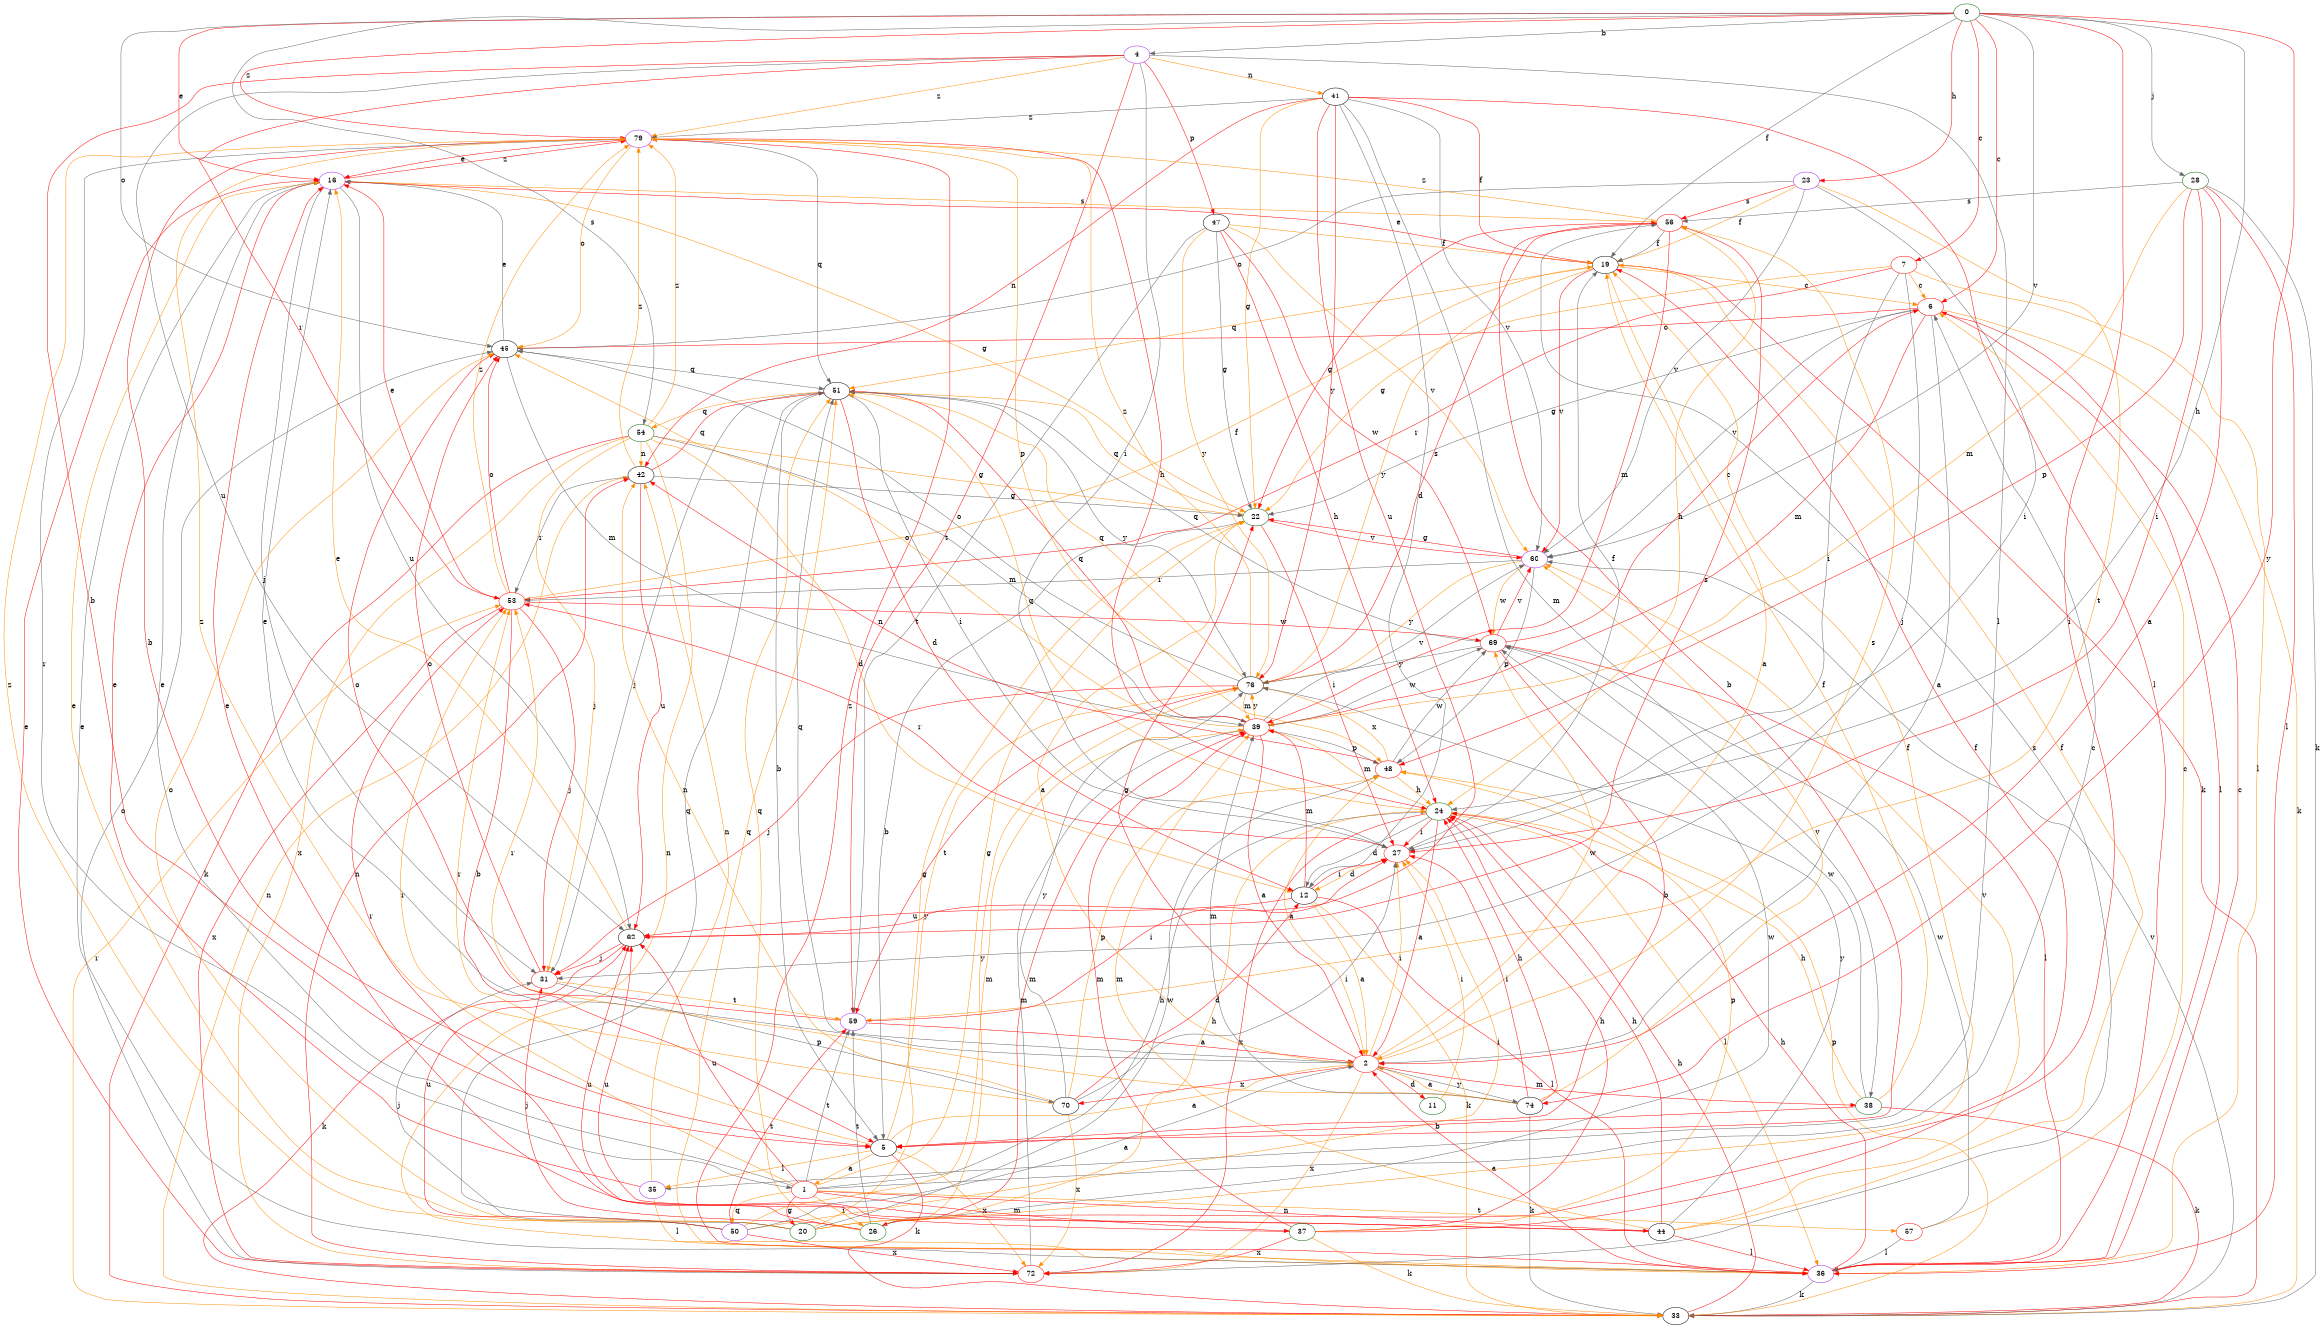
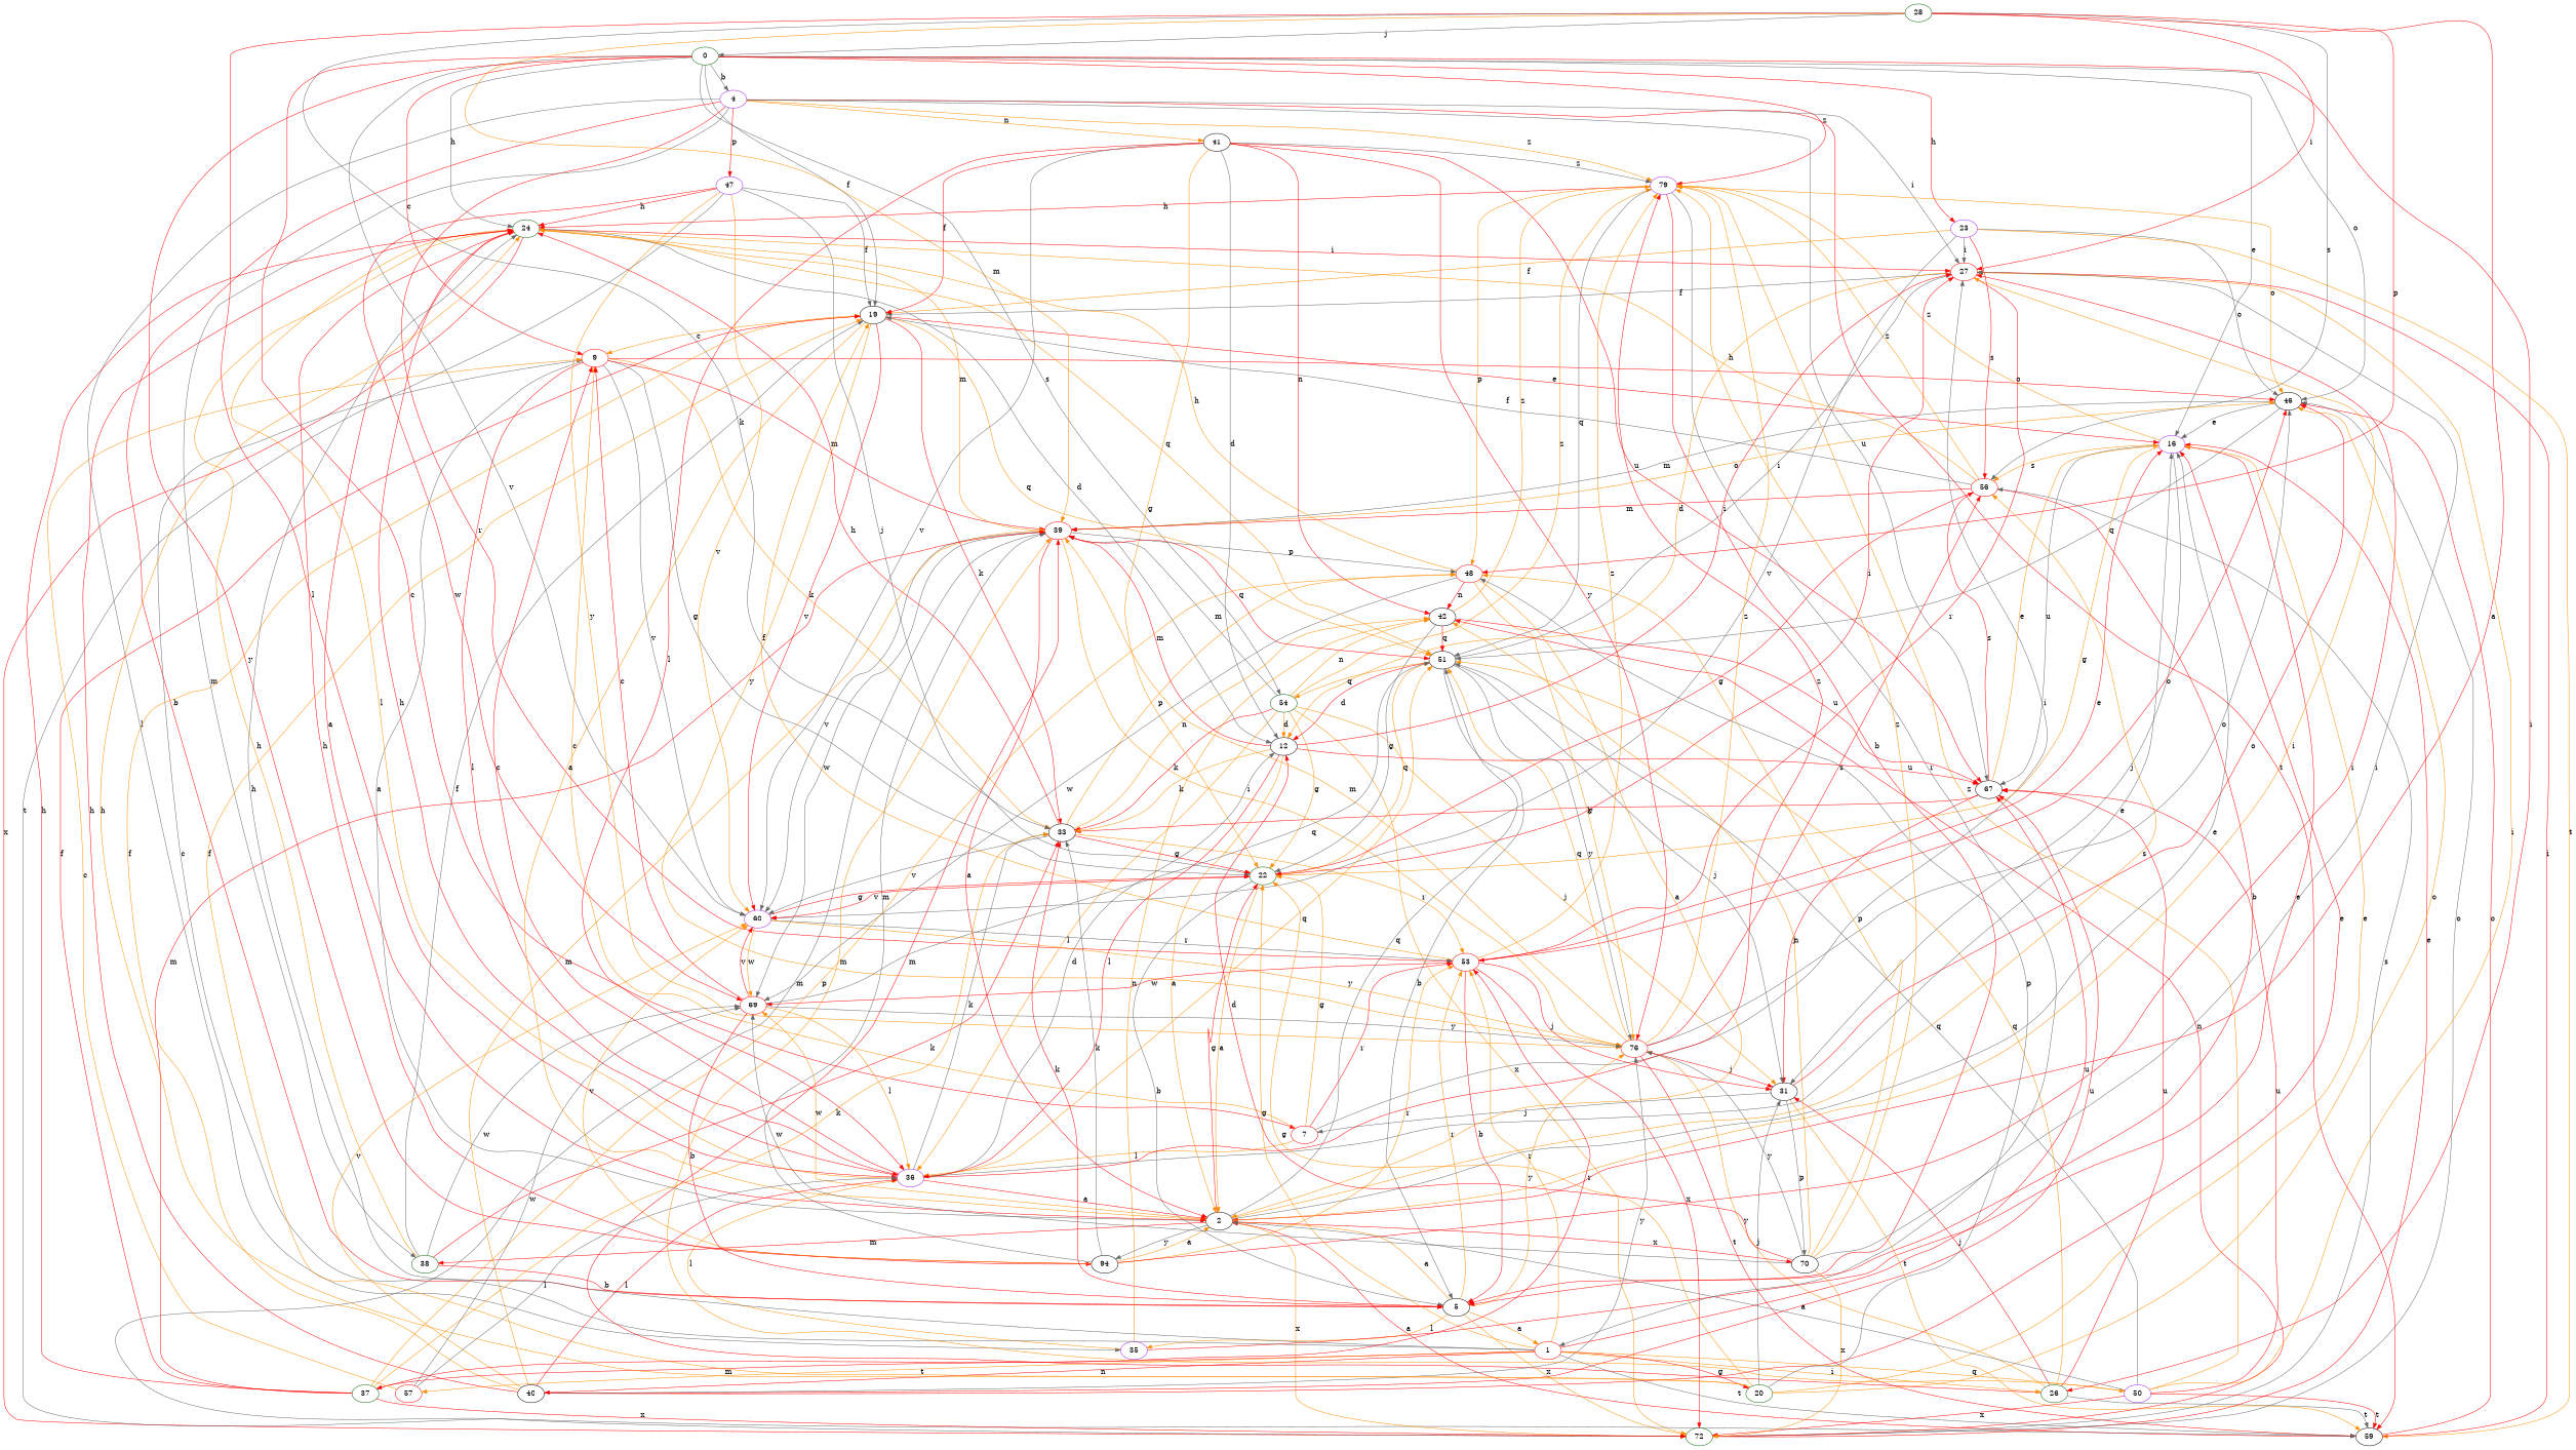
  strict digraph {
    node [color=black]
    edge [color=red]
    0 [color=darkgreen]
    4 [color=purple]
    7 [color=red]
-   9 [color=red label=6]
+   9 [color=red]
    16 [color=purple]
    19
    23 [color=purple]
    24 [color=darkgreen]
    26 [color=darkgreen]
    28 [color=darkgreen]
-   45
+   45 [label=46]
    54 [color=darkgreen]
    n13 [color=purple label=60]
-   74
+   74 [label=94]
    79 [color=purple]
    53 [color=red]
-   59 [color=purple]
-   62
+   59
+   62 [label=67]
    27 [color=red]
    38 [color=darkgreen]
    5
    35 [color=purple]
    41
-   47
+   47 [color=purple]
    22 [color=darkgreen]
-   31 [color=red]
+   31
    36 [color=purple]
-   2 [color=red]
+   2
    33
    39 [color=red]
    56 [color=red]
    51
-   76
-   72 [color=red]
+   76 [color=red]
+   72 [color=darkgreen]
    12
    69 [color=red]
    48 [color=red]
-   40 [label=44]
+   40
    42
    1 [color=red]
    20 [color=darkgreen]
    37 [color=darkgreen]
    50 [color=purple]
    57 [color=red]
-   11 [color=darkgreen]
    70
    0 -> 4 [color=gray40 label=b]
    0 -> 7 [label=c]
    0 -> 9 [label=c]
-   0 -> 16 [label=e]
+   0 -> 16 [color=gray40 label=e]
    0 -> 19 [color=gray40 label=f]
    0 -> 23 [label=h]
    0 -> 24 [color=gray40 label=h]
    0 -> 26 [label=i]
-   0 -> 28 [color=gray40 label=j]
+   28 -> 0 [color=gray40 label=j]
    0 -> 45 [color=gray40 label=o]
    0 -> 54 [color=gray40 label=s]
    0 -> n13 [color=gray40 label=v]
    0 -> 74 [label=y]
    0 -> 79 [label=z]
    4 -> 79 [color=darkorange label=z]
    4 -> 53 [label=r]
    4 -> 59 [label=t]
    4 -> 62 [color=gray40 label=u]
    4 -> 27 [color=gray40 label=i]
-   41 -> 38 [color=gray40 label=m]
+   4 -> 38 [color=gray40 label=m]
    4 -> 5 [label=b]
    4 -> 35 [color=gray40 label=l]
    4 -> 41 [color=darkorange label=n]
    4 -> 47 [label=p]
    7 -> 9 [color=darkorange label=c]
    7 -> 53 [label=r]
    7 -> 27 [color=gray40 label=i]
    7 -> 22 [color=darkorange label=g]
-   7 -> 31 [color=gray40 label=j]
+   31 -> 7 [color=gray40 label=j]
    7 -> 36 [color=darkorange label=l]
    9 -> 45 [label=o]
    9 -> n13 [color=gray40 label=v]
    9 -> 22 [color=gray40 label=g]
    9 -> 36 [label=l]
    9 -> 2 [color=gray40 label=a]
    9 -> 33 [color=darkorange label=k]
    9 -> 39 [label=m]
-   16 -> 79 [label=z]
+   16 -> 79 [color=darkorange label=z]
    16 -> 62 [color=gray40 label=u]
    16 -> 22 [color=darkorange label=g]
    16 -> 31 [color=gray40 label=j]
    16 -> 56 [color=darkorange label=s]
    19 -> 9 [color=darkorange label=c]
    19 -> 16 [label=e]
    19 -> n13 [label=v]
    19 -> 2 [color=darkorange label=a]
    19 -> 33 [label=k]
    19 -> 51 [color=darkorange label=q]
    19 -> 76 [color=darkorange label=y]
    23 -> 19 [color=darkorange label=f]
    23 -> 45 [color=gray40 label=o]
    23 -> n13 [color=gray40 label=v]
    23 -> 59 [color=darkorange label=t]
    23 -> 27 [color=gray40 label=i]
    23 -> 56 [label=s]
    24 -> 27 [label=i]
    24 -> 36 [color=darkorange label=l]
    24 -> 2 [label=a]
    24 -> 39 [color=darkorange label=m]
    24 -> 51 [color=darkorange label=q]
    24 -> 72 [label=x]
    24 -> 12 [color=gray40 label=d]
    26 -> 59 [color=gray40 label=t]
    26 -> 62 [label=u]
    26 -> 31 [label=j]
    26 -> 39 [label=m]
    26 -> 51 [color=darkorange label=q]
    26 -> 76 [color=darkorange label=y]
-   26 -> 69 [color=gray40 label=w]
+   70 -> 69 [color=gray40 label=w]
    28 -> 27 [label=i]
    28 -> 36 [label=l]
    28 -> 2 [label=a]
    28 -> 33 [color=gray40 label=k]
    28 -> 39 [color=darkorange label=m]
    28 -> 56 [color=gray40 label=s]
    28 -> 48 [label=p]
    45 -> 16 [color=gray40 label=e]
    45 -> 39 [color=gray40 label=m]
    45 -> 51 [color=gray40 label=q]
    54 -> 79 [color=darkorange label=z]
    54 -> 22 [color=darkorange label=g]
    54 -> 31 [color=darkorange label=j]
-   54 -> 36 [color=darkorange label=n]
+   54 -> 36 [color=darkorange label=l]
    54 -> 33 [label=k]
    54 -> 39 [color=gray40 label=m]
    54 -> 72 [color=darkorange label=x]
    54 -> 12 [color=darkorange label=d]
    54 -> 42 [color=darkorange label=n]
    n13 -> 53 [color=gray40 label=r]
    n13 -> 22 [label=g]
    n13 -> 76 [color=darkorange label=y]
    n13 -> 69 [color=darkorange label=w]
-   n13 -> 48 [color=gray40 label=p]
    74 -> 24 [label=h]
    74 -> n13 [color=darkorange label=v]
    74 -> 53 [color=darkorange label=r]
    74 -> 27 [label=i]
    74 -> 2 [color=darkorange label=a]
    74 -> 33 [color=gray40 label=k]
    74 -> 39 [color=gray40 label=m]
-   79 -> 16 [label=e]
    79 -> 24 [label=h]
    79 -> 45 [color=darkorange label=o]
    79 -> 5 [label=b]
    79 -> 51 [color=gray40 label=q]
    79 -> 48 [color=darkorange label=p]
    79 -> 1 [color=gray40 label=r]
    53 -> 16 [label=e]
    53 -> 19 [color=darkorange label=f]
    53 -> 45 [label=o]
    53 -> 79 [color=darkorange label=z]
    53 -> 5 [label=b]
    53 -> 31 [label=j]
    53 -> 72 [label=x]
    53 -> 69 [label=w]
    59 -> 45 [label=o]
    59 -> 27 [label=i]
    59 -> 2 [label=a]
    62 -> 16 [color=darkorange label=e]
    62 -> 31 [label=j]
    62 -> 33 [label=k]
    62 -> 56 [label=s]
    27 -> 19 [color=gray40 label=f]
    27 -> 53 [label=r]
    27 -> 12 [color=darkorange label=d]
-   38 -> 19 [color=darkorange label=f]
+   38 -> 19 [color=gray40 label=f]
    38 -> 24 [color=darkorange label=h]
    38 -> 5 [label=b]
    38 -> 33 [label=k]
    38 -> 69 [color=gray40 label=w]
    5 -> 53 [color=darkorange label=r]
    5 -> 35 [color=darkorange label=l]
    5 -> 2 [color=darkorange label=a]
    5 -> 33 [label=k]
    5 -> 76 [color=darkorange label=y]
    5 -> 72 [color=darkorange label=x]
    5 -> 1 [color=darkorange label=a]
    35 -> 16 [label=e]
    35 -> 36 [color=darkorange label=l]
    35 -> 42 [color=darkorange label=n]
    41 -> 19 [label=f]
    41 -> n13 [color=gray40 label=v]
    41 -> 79 [color=gray40 label=z]
    41 -> 62 [label=u]
    41 -> 22 [color=darkorange label=g]
    41 -> 36 [label=l]
    41 -> 76 [label=y]
    41 -> 12 [color=gray40 label=d]
    41 -> 42 [label=n]
-   47 -> 19 [color=darkorange label=f]
+   47 -> 19 [color=gray40 label=f]
    47 -> 24 [label=h]
    47 -> n13 [color=darkorange label=v]
    47 -> 59 [color=gray40 label=t]
-   47 -> 22 [color=gray40 label=g]
+   47 -> 22 [color=gray40 label=j]
    47 -> 76 [color=darkorange label=y]
    47 -> 69 [label=w]
    22 -> n13 [label=v]
    22 -> 27 [label=i]
    22 -> 5 [color=gray40 label=b]
    22 -> 2 [color=darkorange label=a]
    22 -> 51 [color=darkorange label=q]
    31 -> 45 [label=o]
    31 -> 59 [color=darkorange label=t]
    31 -> 70 [color=gray40 label=p]
    36 -> 9 [label=c]
    36 -> 16 [color=gray40 label=e]
    36 -> 24 [label=h]
    36 -> 79 [label=z]
    36 -> 2 [label=a]
    36 -> 33 [color=gray40 label=k]
    36 -> 51 [color=darkorange label=q]
+   36 -> 12 [color=gray40 label=d]
    2 -> 16 [color=gray40 label=e]
    2 -> 74 [color=gray40 label=y]
    2 -> 27 [color=darkorange label=i]
    2 -> 38 [label=m]
    2 -> 22 [label=g]
    2 -> 56 [color=darkorange label=s]
    2 -> 51 [color=gray40 label=q]
    2 -> 72 [color=darkorange label=x]
    2 -> 69 [color=darkorange label=w]
-   2 -> 11 [label=d]
    2 -> 70 [label=x]
    33 -> 24 [label=h]
    33 -> n13 [color=gray40 label=v]
    33 -> 53 [color=darkorange label=r]
+   33 -> 22 [label=g]
    33 -> 48 [color=darkorange label=p]
    33 -> 42 [color=darkorange label=n]
    39 -> 45 [color=darkorange label=o]
    39 -> n13 [color=gray40 label=v]
    39 -> 2 [label=a]
    39 -> 51 [label=q]
-   39 -> 76 [color=darkorange label=y]
+   39 -> 76 [color=darkorange label=i]
    39 -> 69 [color=gray40 label=w]
    39 -> 48 [color=gray40 label=p]
    56 -> 19 [color=gray40 label=f]
    56 -> 24 [color=darkorange label=h]
    56 -> 79 [color=darkorange label=z]
    56 -> 5 [label=b]
    56 -> 22 [label=g]
    56 -> 39 [label=m]
    51 -> 54 [color=darkorange label=q]
    51 -> 27 [color=gray40 label=i]
    51 -> 5 [color=gray40 label=b]
    51 -> 31 [color=gray40 label=j]
    51 -> 76 [color=gray40 label=y]
    51 -> 12 [label=d]
    76 -> 45 [color=gray40 label=o]
    76 -> 79 [color=darkorange label=z]
    76 -> 59 [label=t]
    76 -> 31 [label=j]
    76 -> 39 [color=darkorange label=m]
    76 -> 56 [label=s]
    76 -> 51 [color=darkorange label=q]
    72 -> 16 [label=e]
    72 -> 45 [color=gray40 label=o]
    72 -> 39 [color=gray40 label=m]
    72 -> 56 [color=gray40 label=s]
    72 -> 42 [label=n]
    12 -> 62 [label=u]
    12 -> 27 [label=i]
    12 -> 36 [label=l]
    12 -> 2 [color=darkorange label=a]
    12 -> 33 [color=darkorange label=k]
    12 -> 39 [label=m]
    69 -> 9 [label=c]
    69 -> n13 [label=v]
    69 -> 5 [label=b]
-   69 -> 36 [label=l]
+   69 -> 36 [color=darkorange label=l]
    69 -> 51 [color=gray40 label=q]
    69 -> 76 [color=gray40 label=y]
    48 -> 24 [color=darkorange label=h]
    48 -> 2 [color=darkorange label=a]
-   48 -> 76 [color=darkorange label=x]
+   48 -> 76 [color=darkorange label=y]
    48 -> 69 [color=gray40 label=w]
    48 -> 42 [label=n]
    40 -> 16 [label=e]
    40 -> 19 [color=darkorange label=f]
    40 -> 24 [label=h]
    40 -> n13 [color=darkorange label=v]
    40 -> 62 [label=u]
    40 -> 36 [label=l]
    40 -> 39 [color=darkorange label=m]
    40 -> 76 [color=gray40 label=y]
    42 -> 79 [color=darkorange label=z]
-   42 -> 53 [color=gray40 label=r]
    42 -> 62 [label=u]
    42 -> 22 [color=gray40 label=g]
    42 -> 51 [label=q]
    1 -> 9 [color=gray40 label=c]
-   1 -> 16 [color=gray40 label=e]
    1 -> 24 [color=gray40 label=h]
    1 -> 26 [color=darkorange label=i]
    1 -> 53 [color=darkorange label=r]
    1 -> 59 [color=gray40 label=t]
    1 -> 62 [label=u]
    1 -> 22 [color=darkorange label=g]
    1 -> 40 [label=n]
    1 -> 20 [label=g]
    1 -> 37 [label=m]
    1 -> 50 [color=darkorange label=q]
    1 -> 57 [color=darkorange label=t]
    20 -> 16 [color=darkorange label=e]
    20 -> 19 [color=darkorange label=f]
    20 -> 24 [color=darkorange label=h]
    20 -> 45 [color=darkorange label=o]
    20 -> 22 [color=darkorange label=g]
    20 -> 31 [color=gray40 label=j]
-   20 -> 48 [color=gray40 label=w]
+   20 -> 48 [color=gray40 label=p]
    37 -> 19 [label=f]
    37 -> 24 [label=h]
    37 -> 53 [label=r]
    37 -> 33 [color=darkorange label=k]
    37 -> 39 [label=m]
    37 -> 72 [label=x]
    37 -> 48 [color=darkorange label=p]
    50 -> 79 [color=darkorange label=z]
    50 -> 59 [label=t]
    50 -> 62 [label=u]
    50 -> 27 [color=darkorange label=i]
    50 -> 2 [color=gray40 label=a]
    50 -> 39 [color=darkorange label=m]
    50 -> 51 [color=gray40 label=q]
    50 -> 72 [label=x]
    57 -> 9 [color=darkorange label=c]
    57 -> 36 [color=gray40 label=l]
    57 -> 69 [color=gray40 label=w]
-   11 -> 27 [color=darkorange label=i]
    70 -> 79 [color=darkorange label=z]
    70 -> 27 [color=gray40 label=i]
    70 -> 76 [color=gray40 label=y]
    70 -> 72 [color=darkorange label=x]
    70 -> 12 [label=d]
    70 -> 48 [color=darkorange label=p]
    70 -> 42 [color=darkorange label=n]
  }
